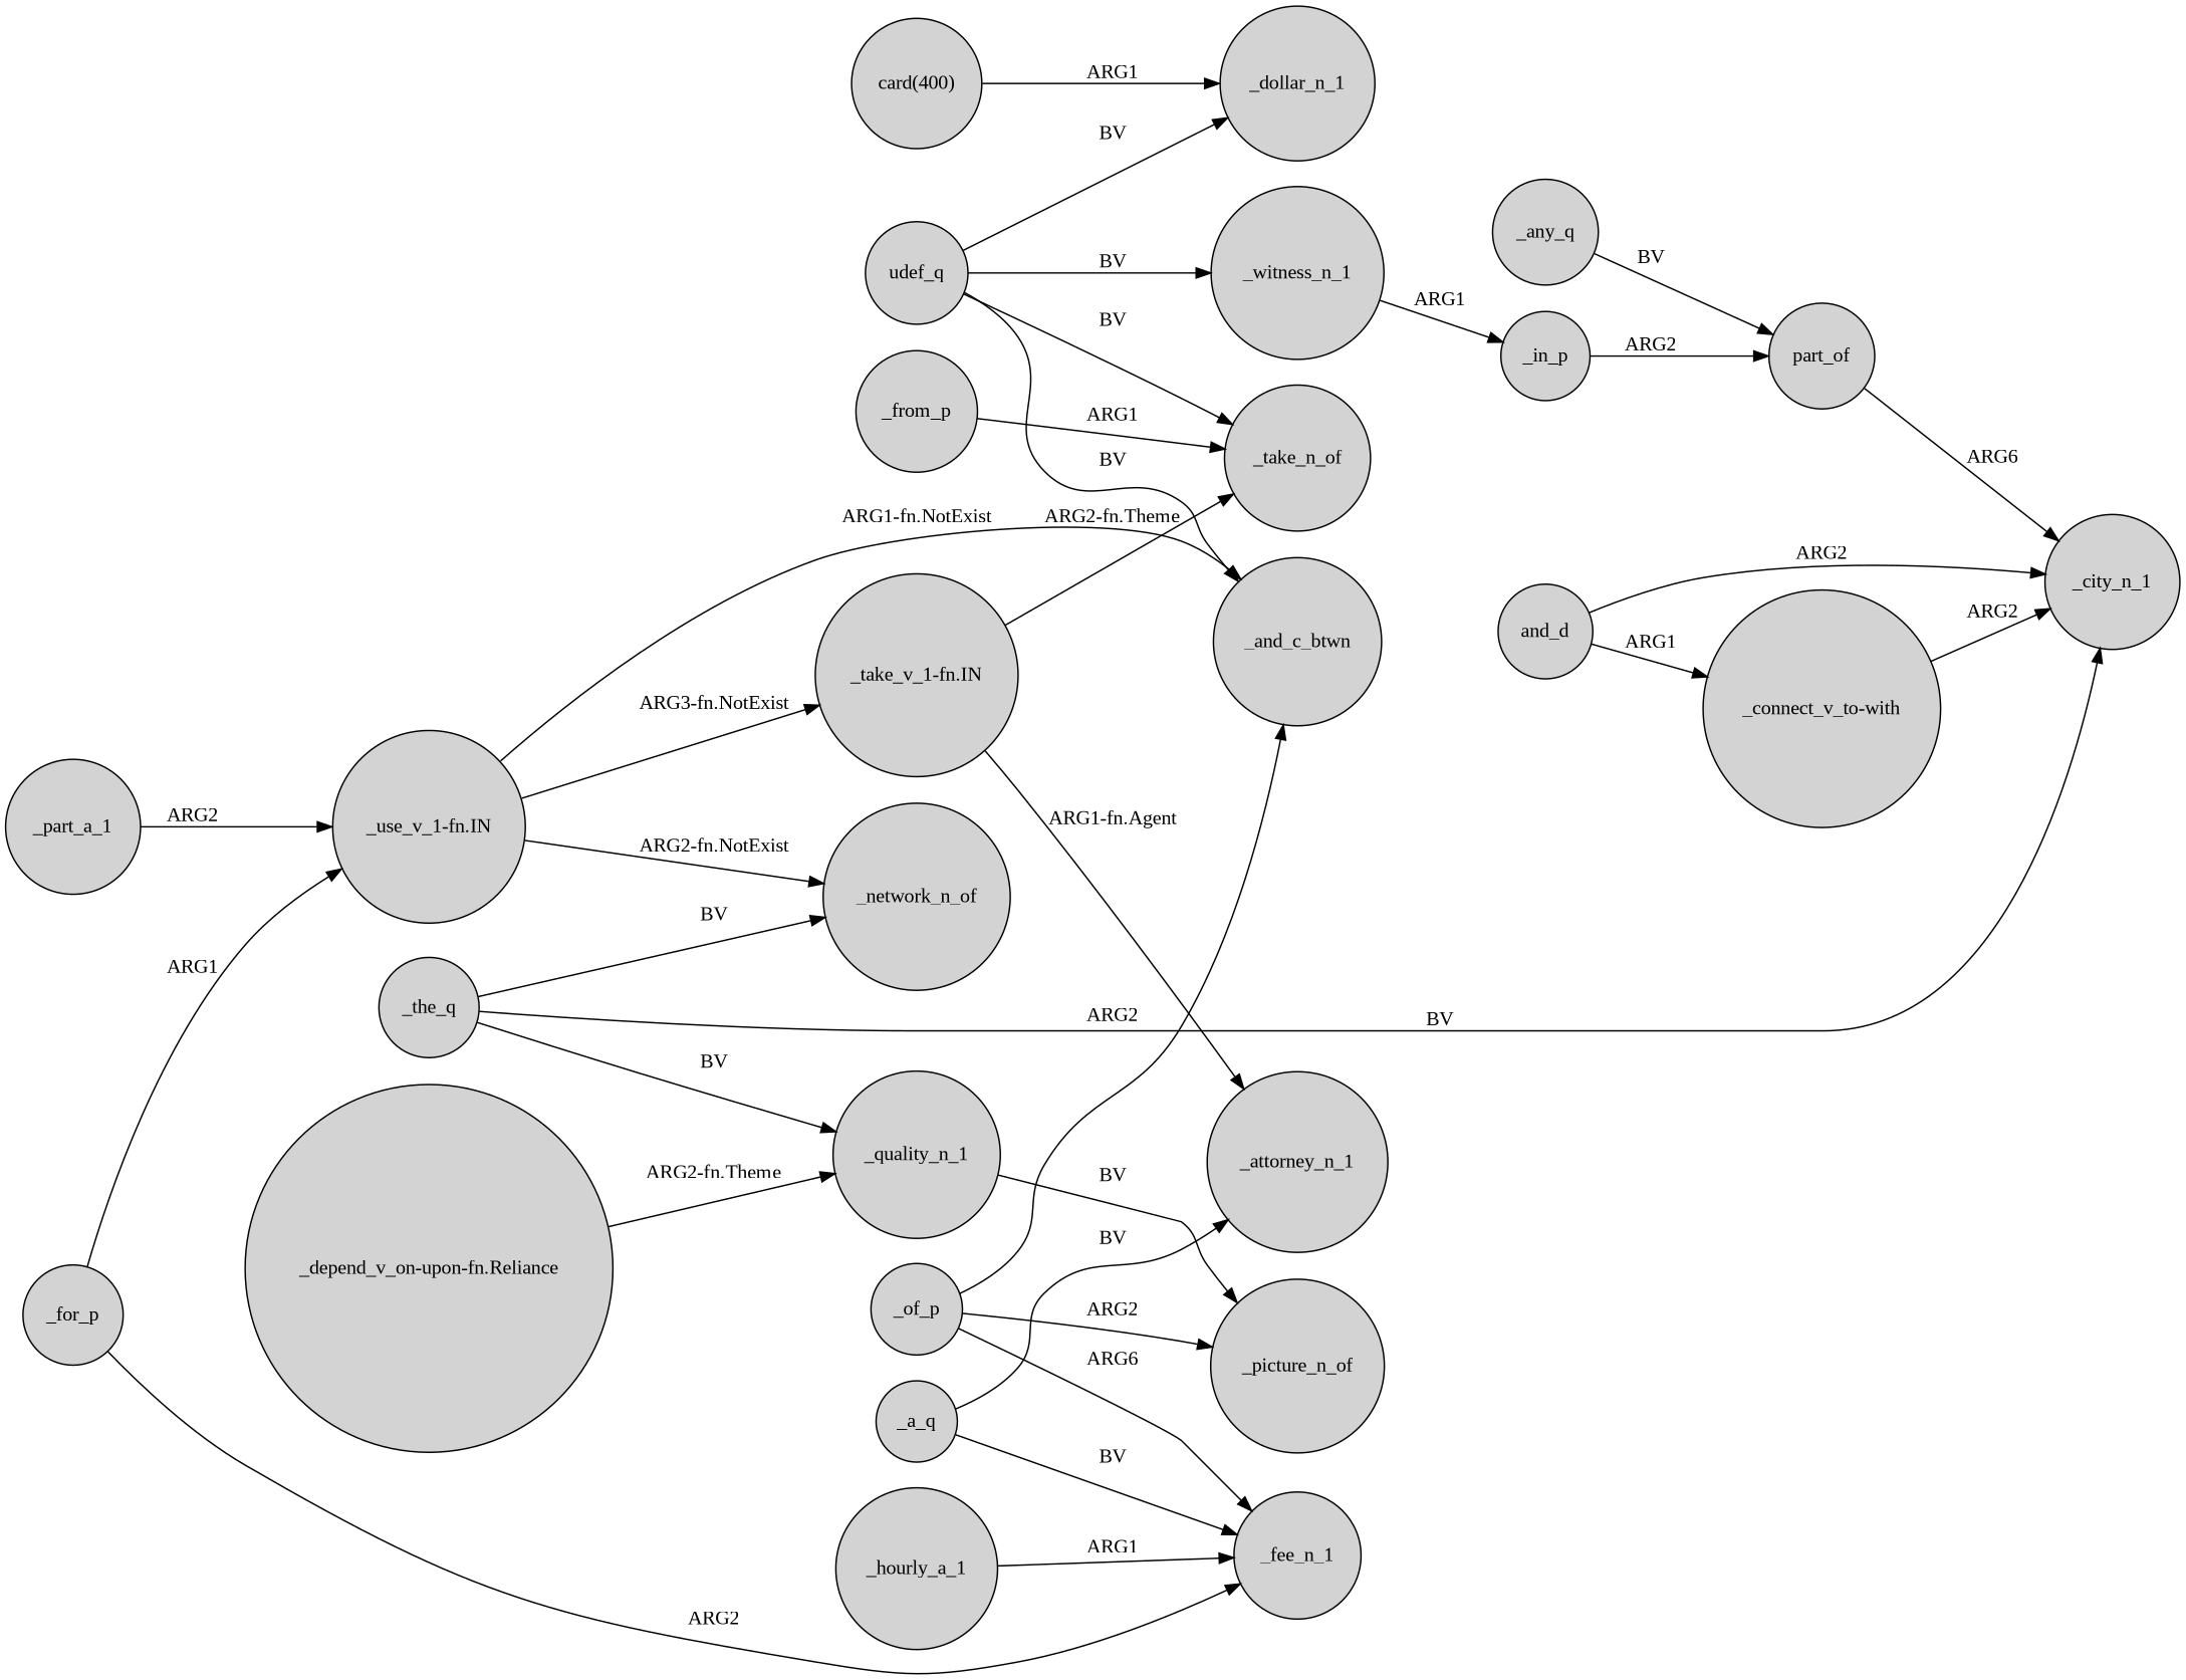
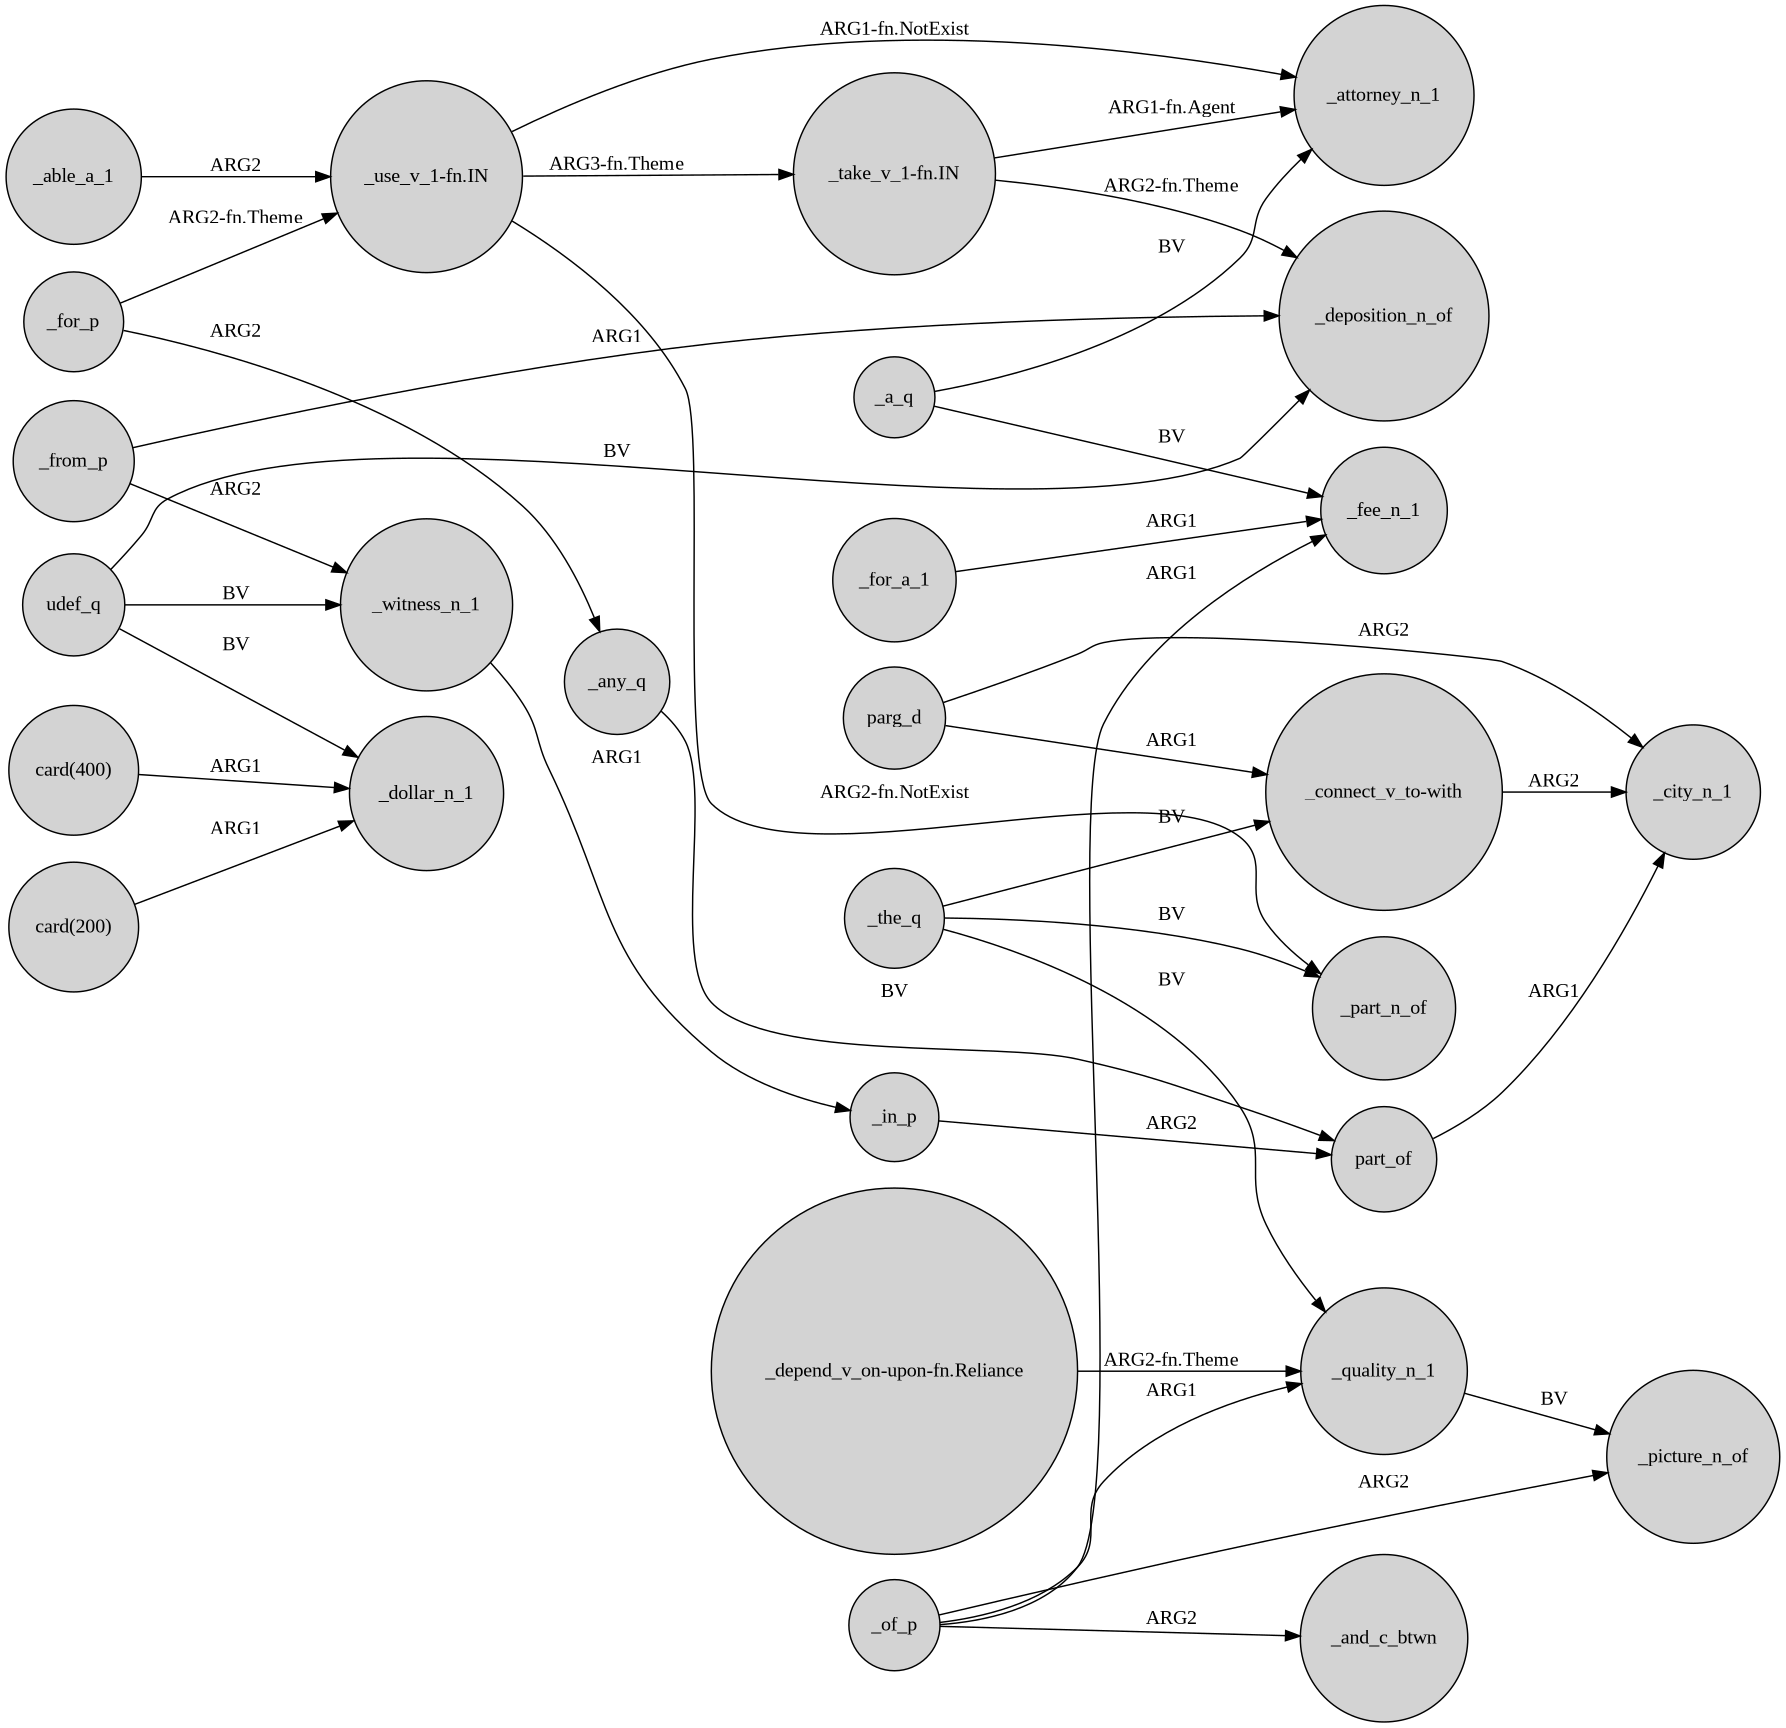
  digraph {
    fontname="Liberation Serif"
    rankdir=LR
    node [fontname="Liberation Serif" shape=circle style=filled]
    edge [fontname="Liberation Serif"]
    _a_q
    _attorney_n_1
    _fee_n_1
    "_take_v_1-fn.IN"
-   _deposition_n_of [label=_take_n_of]
+   _deposition_n_of
    _of_p
    _and_c_btwn
    _quality_n_1
    _picture_n_of
    _from_p
    _witness_n_1
    _in_p
    "_depend_v_on-upon-fn.Reliance"
-   parg_d [label=and_d]
+   parg_d
    "_connect_v_to-with"
    _city_n_1
    "_use_v_1-fn.IN"
-   _network_n_of
-   _able_a_1 [label=_part_a_1]
+   _network_n_of [label=_part_n_of]
+   _able_a_1
    _the_q
    part_of
+   "card(200)"
    _dollar_n_1
    _for_p
    _any_q
    udef_q
    "card(400)"
-   _hourly_a_1
+   _hourly_a_1 [label=_for_a_1]
    _a_q -> _attorney_n_1 [label=BV]
    _a_q -> _fee_n_1 [label=BV]
    "_take_v_1-fn.IN" -> _attorney_n_1 [label="ARG1-fn.Agent"]
    "_take_v_1-fn.IN" -> _deposition_n_of [label="ARG2-fn.Theme"]
-   _of_p -> _fee_n_1 [label=ARG6]
+   _of_p -> _fee_n_1 [label=ARG1]
    _of_p -> _and_c_btwn [label=ARG2]
+   _of_p -> _quality_n_1 [label=ARG1]
    _of_p -> _picture_n_of [label=ARG2]
    _quality_n_1 -> _picture_n_of [label=BV]
    _from_p -> _deposition_n_of [label=ARG1]
+   _from_p -> _witness_n_1 [label=ARG2]
    _witness_n_1 -> _in_p [label=ARG1]
    _in_p -> part_of [label=ARG2]
    "_depend_v_on-upon-fn.Reliance" -> _quality_n_1 [label="ARG2-fn.Theme"]
    parg_d -> "_connect_v_to-with" [label=ARG1]
    parg_d -> _city_n_1 [label=ARG2]
    "_connect_v_to-with" -> _city_n_1 [label=ARG2]
-   "_use_v_1-fn.IN" -> _and_c_btwn [label="ARG1-fn.NotExist"]
-   "_use_v_1-fn.IN" -> "_take_v_1-fn.IN" [label="ARG3-fn.NotExist"]
+   "_use_v_1-fn.IN" -> _attorney_n_1 [label="ARG1-fn.NotExist"]
+   "_use_v_1-fn.IN" -> "_take_v_1-fn.IN" [label="ARG3-fn.Theme"]
    "_use_v_1-fn.IN" -> _network_n_of [label="ARG2-fn.NotExist"]
    _able_a_1 -> "_use_v_1-fn.IN" [label=ARG2]
    _the_q -> _quality_n_1 [label=BV]
-   _the_q -> _city_n_1 [label=BV]
+   _the_q -> "_connect_v_to-with" [label=BV]
    _the_q -> _network_n_of [label=BV]
-   part_of -> _city_n_1 [label=ARG6]
-   _for_p -> _fee_n_1 [label=ARG2]
-   _for_p -> "_use_v_1-fn.IN" [label=ARG1]
+   part_of -> _city_n_1 [label=ARG1]
+   "card(200)" -> _dollar_n_1 [label=ARG1]
+   _for_p -> _any_q [label=ARG2]
+   _for_p -> "_use_v_1-fn.IN" [label="ARG2-fn.Theme"]
    _any_q -> part_of [label=BV]
    udef_q -> _deposition_n_of [label=BV]
-   udef_q -> _and_c_btwn [label=BV]
    udef_q -> _witness_n_1 [label=BV]
    udef_q -> _dollar_n_1 [label=BV]
    "card(400)" -> _dollar_n_1 [label=ARG1]
    _hourly_a_1 -> _fee_n_1 [label=ARG1]
  }
